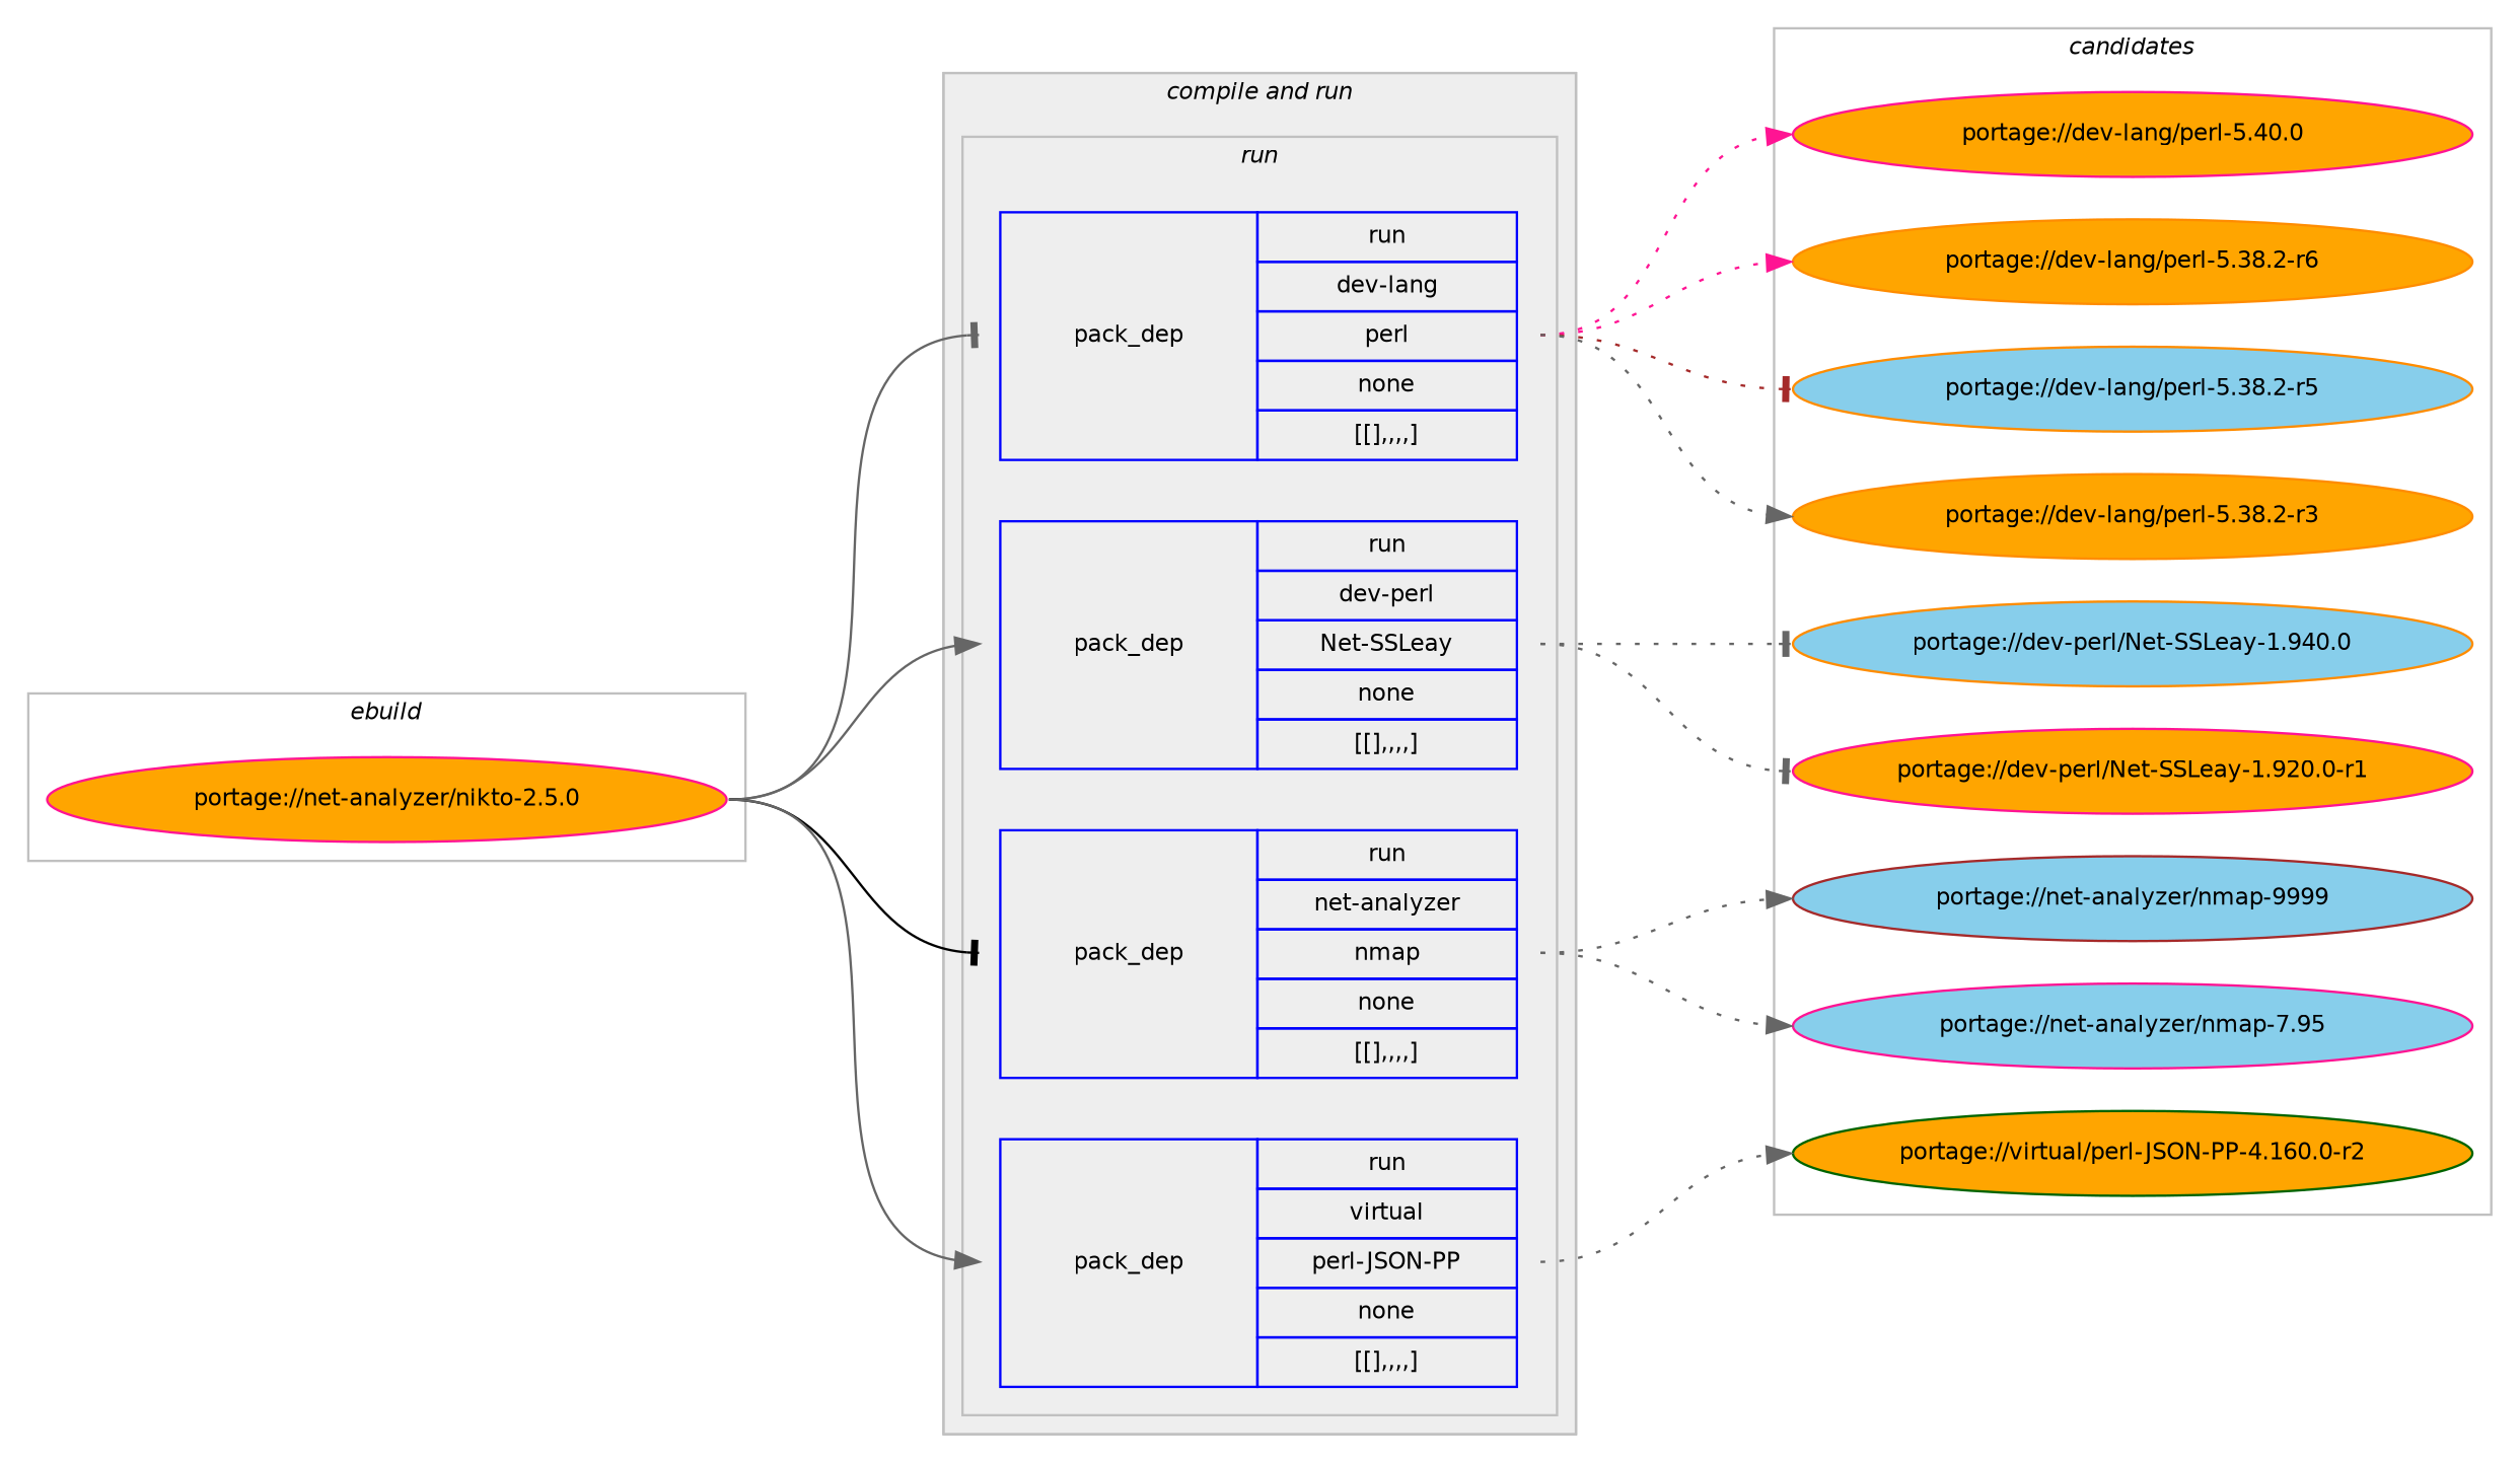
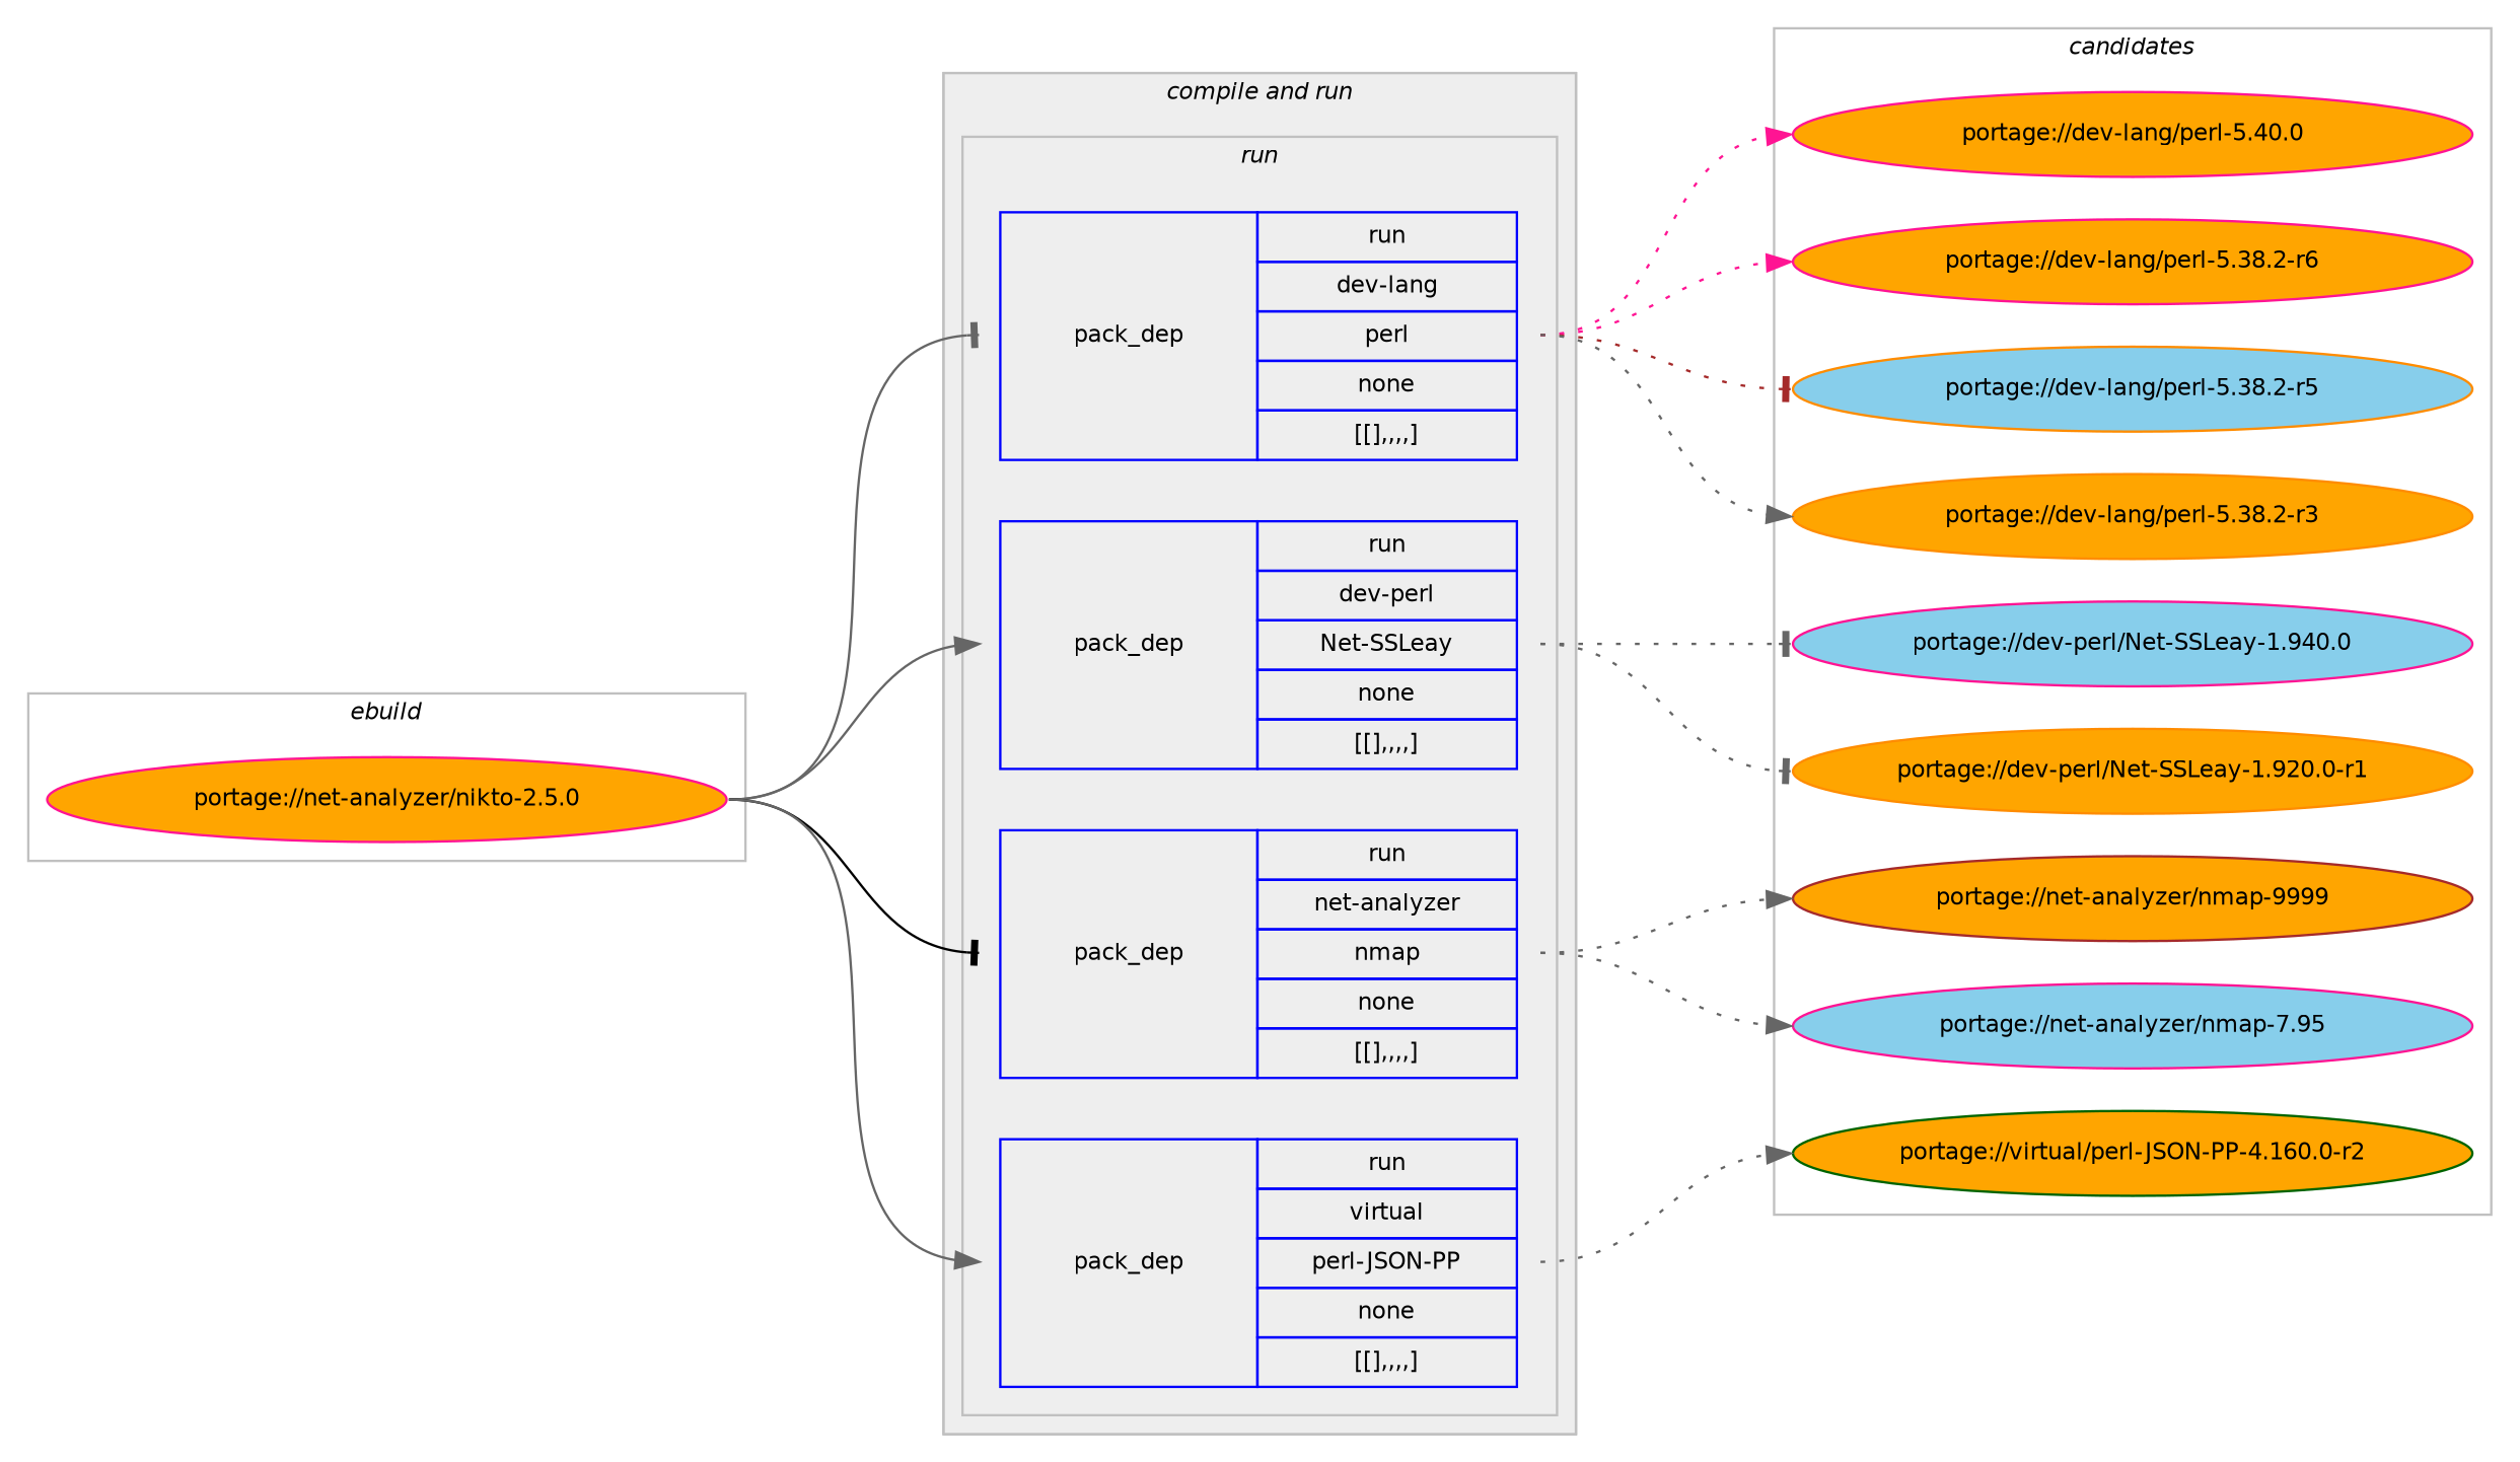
  digraph {
    compound=true
    concentrate=true
    fontname=Helvetica
    fontsize=10
    newrank=true
    rankdir=LR
    ranksep=1.5
    node [color=deeppink fillcolor=orange fontname=Helvetica fontsize=10 style=filled]
    edge [arrowhead=normal color=gray40 headport=w style=dotted tailport=e weight=100]
    n1 [label="portage://net-analyzer/nikto-2.5.0" width=4]
    n2 [color=blue label=<<TABLE BORDER="0" CELLBORDER="1" CELLSPACING="0" CELLPADDING="4" WIDTH="220"><TR><TD ROWSPAN="6" CELLPADDING="30">pack_dep</TD></TR><TR><TD WIDTH="110">run</TD></TR><TR><TD>dev-lang</TD></TR><TR><TD>perl</TD></TR><TR><TD>none</TD></TR><TR><TD>[[],,,,]</TD></TR></TABLE>> shape=none fillcolor="" style=""]
    n3 [color=blue label=<<TABLE BORDER="0" CELLBORDER="1" CELLSPACING="0" CELLPADDING="4" WIDTH="220"><TR><TD ROWSPAN="6" CELLPADDING="30">pack_dep</TD></TR><TR><TD WIDTH="110">run</TD></TR><TR><TD>dev-perl</TD></TR><TR><TD>Net-SSLeay</TD></TR><TR><TD>none</TD></TR><TR><TD>[[],,,,]</TD></TR></TABLE>> shape=none fillcolor="" style=""]
    n4 [color=blue label=<<TABLE BORDER="0" CELLBORDER="1" CELLSPACING="0" CELLPADDING="4" WIDTH="220"><TR><TD ROWSPAN="6" CELLPADDING="30">pack_dep</TD></TR><TR><TD WIDTH="110">run</TD></TR><TR><TD>net-analyzer</TD></TR><TR><TD>nmap</TD></TR><TR><TD>none</TD></TR><TR><TD>[[],,,,]</TD></TR></TABLE>> shape=none fillcolor="" style=""]
    n5 [color=blue label=<<TABLE BORDER="0" CELLBORDER="1" CELLSPACING="0" CELLPADDING="4" WIDTH="220"><TR><TD ROWSPAN="6" CELLPADDING="30">pack_dep</TD></TR><TR><TD WIDTH="110">run</TD></TR><TR><TD>virtual</TD></TR><TR><TD>perl-JSON-PP</TD></TR><TR><TD>none</TD></TR><TR><TD>[[],,,,]</TD></TR></TABLE>> shape=none fillcolor="" style=""]
    n6 [label="portage://dev-lang/perl-5.40.0" width=4]
-   n7 [color=darkorange label="portage://dev-lang/perl-5.38.2-r6" width=4]
+   n7 [label="portage://dev-lang/perl-5.38.2-r6" width=4]
    n8 [color=darkorange fillcolor=skyblue label="portage://dev-lang/perl-5.38.2-r5" width=4]
    n9 [color=darkorange label="portage://dev-lang/perl-5.38.2-r3" width=4]
-   n10 [color=darkorange fillcolor=skyblue label="portage://dev-perl/Net-SSLeay-1.940.0" width=4]
-   n11 [label="portage://dev-perl/Net-SSLeay-1.920.0-r1" width=4]
-   n12 [color=brown fillcolor=skyblue label="portage://net-analyzer/nmap-9999" width=4]
+   n10 [fillcolor=skyblue label="portage://dev-perl/Net-SSLeay-1.940.0" width=4]
+   n11 [color=darkorange label="portage://dev-perl/Net-SSLeay-1.920.0-r1" width=4]
+   n12 [color=brown label="portage://net-analyzer/nmap-9999" width=4]
    n13 [fillcolor=skyblue label="portage://net-analyzer/nmap-7.95" width=4]
    n14 [color=darkgreen label="portage://virtual/perl-JSON-PP-4.160.0-r2" width=4]
    subgraph cluster_1 {
      color=gray
      label=<<i>ebuild</i>>
      n1
    }
    subgraph cluster_2 {
      color=gray
      label=<<i>dependencies</i>>
      subgraph cluster_3 {
        color=gray
        fillcolor="#eeeeee"
        label=<<i>compile</i>>
        style=filled
      }
      subgraph cluster_4 {
        color=gray
        fillcolor="#eeeeee"
        label=<<i>compile and run</i>>
        style=filled
      }
      subgraph cluster_5 {
        color=gray
        fillcolor="#eeeeee"
        label=<<i>run</i>>
        style=filled
        subgraph sub_6 {
          color=gray
          fillcolor="#eeeeee"
          label=<<i>run</i>>
          style=filled
          n2
        }
        subgraph sub_7 {
          color=gray
          fillcolor="#eeeeee"
          label=<<i>run</i>>
          style=filled
          n3
        }
        subgraph sub_8 {
          color=gray
          fillcolor="#eeeeee"
          label=<<i>run</i>>
          style=filled
          n4
        }
        subgraph sub_9 {
          color=gray
          fillcolor="#eeeeee"
          label=<<i>run</i>>
          style=filled
          n5
        }
      }
    }
    subgraph cluster_10 {
      color=gray
      label=<<i>candidates</i>>
      rank=same
      subgraph sub_11 {
        color=black
        label=<<i>candidates</i>>
        nodesep=1
        rank=same
        n6
        n7
        n8
        n9
      }
      subgraph sub_12 {
        color=black
        label=<<i>candidates</i>>
        nodesep=1
        rank=same
        n10
        n11
      }
      subgraph sub_13 {
        color=black
        label=<<i>candidates</i>>
        nodesep=1
        rank=same
        n12
        n13
      }
      subgraph sub_14 {
        color=black
        label=<<i>candidates</i>>
        nodesep=1
        rank=same
        n14
      }
    }
    n1 -> n2 [arrowhead=tee style=solid weight=20]
    n1 -> n3 [style=solid weight=20]
    n1 -> n4 [arrowhead=tee color=black style=solid weight=20]
    n1 -> n5 [style=solid weight=20]
    n2 -> n6 [color=deeppink]
    n2 -> n7 [color=deeppink]
    n2 -> n8 [arrowhead=tee color=brown]
    n2 -> n9
    n3 -> n10 [arrowhead=tee]
    n3 -> n11 [arrowhead=tee]
    n4 -> n12
    n4 -> n13
    n5 -> n14
  }
